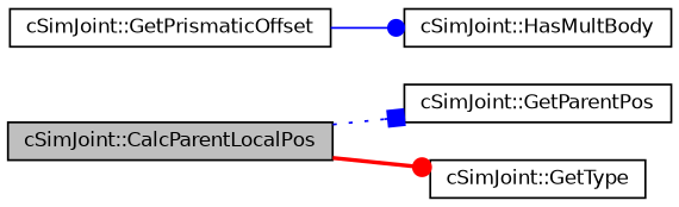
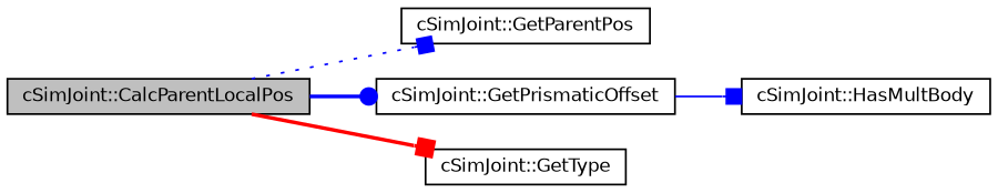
  digraph {
    rankdir=LR
    node [color=black fillcolor=white fontname=Helvetica fontsize=10 shape=record style=filled]
    edge [arrowhead=box color=blue fontname=Helvetica fontsize=10 labelfontname=Helvetica labelfontsize=10 style=bold]
    n1 [fillcolor=grey75 fontcolor=black height=0.2 label="cSimJoint::CalcParentLocalPos" width=0.4]
    n2 [height=0.2 label="cSimJoint::GetParentPos" width=0.4]
    n3 [height=0.2 label="cSimJoint::GetPrismaticOffset" width=0.4]
    n4 [height=0.2 label="cSimJoint::GetType" width=0.4]
    n5 [height=0.2 label="cSimJoint::HasMultBody" width=0.4]
    n1 -> n2 [style=dotted]
-   n1 -> n4 [arrowhead=dot color=red]
-   n3 -> n5 [arrowhead=dot style=solid]
+   n1 -> n3 [arrowhead=dot]
+   n1 -> n4 [color=red]
+   n3 -> n5 [style=solid]
  }
